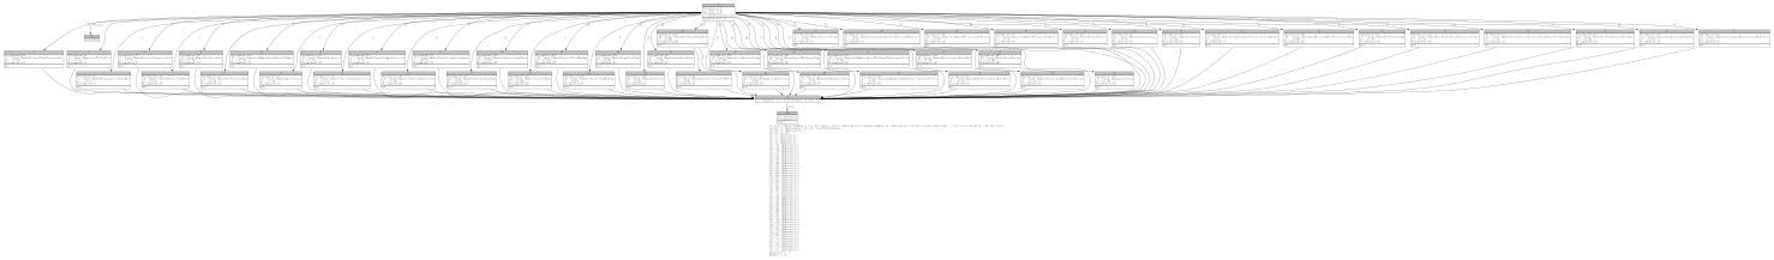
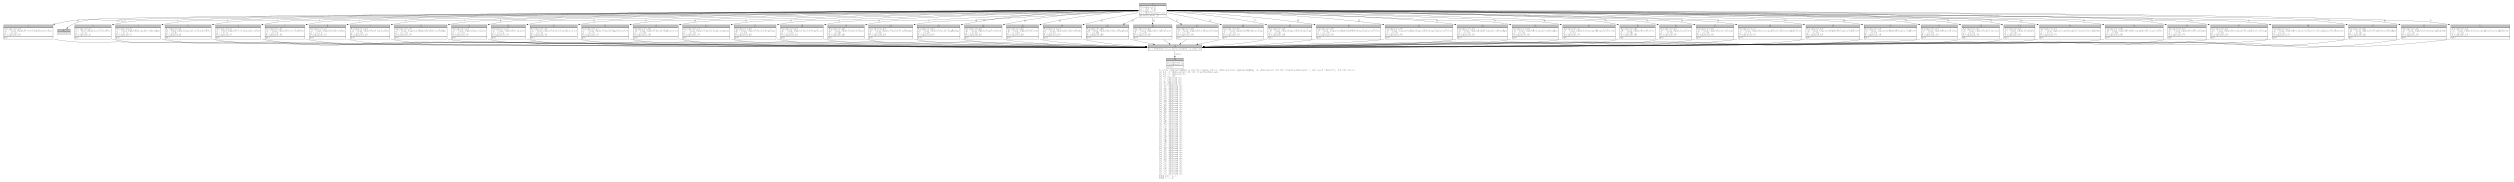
  digraph {
    fontname="Courier, monospace"
    label=<fn &lt;state::UpdateConfigMode as std::fmt::Debug&gt;::fmt(_1: &amp;ReErased state::UpdateConfigMode, _2: &amp;ReErased mut std::fmt::Formatter&lt;ReErased&gt;) -&gt; std::result::Result&lt;(), std::fmt::Error&gt;<br align="left"/>let mut _3: &amp;ReErased mut std::fmt::Formatter&lt;ReErased&gt;;<br align="left"/>let mut _4: &amp;ReErased str;<br align="left"/>let mut _5: u64;<br align="left"/>let _6: &amp;ReErased str;<br align="left"/>let _7: &amp;ReErased str;<br align="left"/>let _8: &amp;ReErased str;<br align="left"/>let _9: &amp;ReErased str;<br align="left"/>let _10: &amp;ReErased str;<br align="left"/>let _11: &amp;ReErased str;<br align="left"/>let _12: &amp;ReErased str;<br align="left"/>let _13: &amp;ReErased str;<br align="left"/>let _14: &amp;ReErased str;<br align="left"/>let _15: &amp;ReErased str;<br align="left"/>let _16: &amp;ReErased str;<br align="left"/>let _17: &amp;ReErased str;<br align="left"/>let _18: &amp;ReErased str;<br align="left"/>let _19: &amp;ReErased str;<br align="left"/>let _20: &amp;ReErased str;<br align="left"/>let _21: &amp;ReErased str;<br align="left"/>let _22: &amp;ReErased str;<br align="left"/>let _23: &amp;ReErased str;<br align="left"/>let _24: &amp;ReErased str;<br align="left"/>let _25: &amp;ReErased str;<br align="left"/>let _26: &amp;ReErased str;<br align="left"/>let _27: &amp;ReErased str;<br align="left"/>let _28: &amp;ReErased str;<br align="left"/>let _29: &amp;ReErased str;<br align="left"/>let _30: &amp;ReErased str;<br align="left"/>let _31: &amp;ReErased str;<br align="left"/>let _32: &amp;ReErased str;<br align="left"/>let _33: &amp;ReErased str;<br align="left"/>let _34: &amp;ReErased str;<br align="left"/>let _35: &amp;ReErased str;<br align="left"/>let _36: &amp;ReErased str;<br align="left"/>let _37: &amp;ReErased str;<br align="left"/>let _38: &amp;ReErased str;<br align="left"/>let _39: &amp;ReErased str;<br align="left"/>let _40: &amp;ReErased str;<br align="left"/>let _41: &amp;ReErased str;<br align="left"/>let _42: &amp;ReErased str;<br align="left"/>let _43: &amp;ReErased str;<br align="left"/>let _44: &amp;ReErased str;<br align="left"/>let _45: &amp;ReErased str;<br align="left"/>let _46: &amp;ReErased str;<br align="left"/>let _47: &amp;ReErased str;<br align="left"/>let _48: &amp;ReErased str;<br align="left"/>let _49: &amp;ReErased str;<br align="left"/>let _50: &amp;ReErased str;<br align="left"/>let _51: &amp;ReErased str;<br align="left"/>let _52: &amp;ReErased str;<br align="left"/>let _53: &amp;ReErased str;<br align="left"/>let _54: &amp;ReErased str;<br align="left"/>let _55: &amp;ReErased str;<br align="left"/>debug self =&gt; _1;<br align="left"/>debug f =&gt; _2;<br align="left"/>>
    node [fontname="Courier, monospace" shape=none]
    edge [fontname="Courier, monospace"]
    n1 [label=<<table border="0" cellborder="1" cellspacing="0"><tr><td bgcolor="gray" align="center" colspan="1">0</td></tr><tr><td align="left" balign="left">StorageLive(_3)<br/>_3 = &amp;mut (*_2)<br/>StorageLive(_4)<br/>_5 = discriminant((*_1))<br/></td></tr><tr><td align="left">switchInt(move _5)</td></tr></table>>]
    n2 [label=<<table border="0" cellborder="1" cellspacing="0"><tr><td bgcolor="gray" align="center" colspan="1">1</td></tr><tr><td align="left" balign="left">StorageLive(_55)<br/>_55 = const &quot;UpdateProtocolOrderExecutionFee&quot;<br/>_4 = &amp;(*_55)<br/>StorageDead(_55)<br/></td></tr><tr><td align="left">goto</td></tr></table>>]
    n3 [label=<<table border="0" cellborder="1" cellspacing="0"><tr><td bgcolor="gray" align="center" colspan="1">2</td></tr><tr><td align="left">unreachable</td></tr></table>>]
    n4 [label=<<table border="0" cellborder="1" cellspacing="0"><tr><td bgcolor="gray" align="center" colspan="1">3</td></tr><tr><td align="left" balign="left">StorageLive(_6)<br/>_6 = const &quot;UpdateLoanToValuePct&quot;<br/>_4 = &amp;(*_6)<br/>StorageDead(_6)<br/></td></tr><tr><td align="left">goto</td></tr></table>>]
    n5 [label=<<table border="0" cellborder="1" cellspacing="0"><tr><td bgcolor="gray" align="center" colspan="1">4</td></tr><tr><td align="left" balign="left">StorageLive(_6)<br/>_7 = const &quot;UpdateMaxLiquidationBonusBps&quot;<br/>_4 = &amp;(*_7)<br/>StorageDead(_7)<br/></td></tr><tr><td align="left">goto</td></tr></table>>]
    n6 [label=<<table border="0" cellborder="1" cellspacing="0"><tr><td bgcolor="gray" align="center" colspan="1">5</td></tr><tr><td align="left" balign="left">StorageLive(_8)<br/>_8 = const &quot;UpdateLiquidationThresholdPct&quot;<br/>_4 = &amp;(*_8)<br/>StorageDead(_8)<br/></td></tr><tr><td align="left">goto</td></tr></table>>]
    n7 [label=<<table border="0" cellborder="1" cellspacing="0"><tr><td bgcolor="gray" align="center" colspan="1">6</td></tr><tr><td align="left" balign="left">StorageLive(_9)<br/>_9 = const &quot;UpdateProtocolLiquidationFee&quot;<br/>_4 = &amp;(*_9)<br/>StorageDead(_9)<br/></td></tr><tr><td align="left">goto</td></tr></table>>]
    n8 [label=<<table border="0" cellborder="1" cellspacing="0"><tr><td bgcolor="gray" align="center" colspan="1">7</td></tr><tr><td align="left" balign="left">StorageLive(_10)<br/>_10 = const &quot;UpdateProtocolTakeRate&quot;<br/>_4 = &amp;(*_10)<br/>StorageDead(_10)<br/></td></tr><tr><td align="left">goto</td></tr></table>>]
    n9 [label=<<table border="0" cellborder="1" cellspacing="0"><tr><td bgcolor="gray" align="center" colspan="1">8</td></tr><tr><td align="left" balign="left">StorageLive(_11)<br/>_11 = const &quot;UpdateFeesBorrowFee&quot;<br/>_4 = &amp;(*_11)<br/>StorageDead(_11)<br/></td></tr><tr><td align="left">goto</td></tr></table>>]
    n10 [label=<<table border="0" cellborder="1" cellspacing="0"><tr><td bgcolor="gray" align="center" colspan="1">9</td></tr><tr><td align="left" balign="left">StorageLive(_12)<br/>_12 = const &quot;UpdateFeesFlashLoanFee&quot;<br/>_4 = &amp;(*_12)<br/>StorageDead(_12)<br/></td></tr><tr><td align="left">goto</td></tr></table>>]
    n11 [label=<<table border="0" cellborder="1" cellspacing="0"><tr><td bgcolor="gray" align="center" colspan="1">10</td></tr><tr><td align="left" balign="left">StorageLive(_13)<br/>_13 = const &quot;DeprecatedUpdateFeesReferralFeeBps&quot;<br/>_4 = &amp;(*_13)<br/>StorageDead(_13)<br/></td></tr><tr><td align="left">goto</td></tr></table>>]
    n12 [label=<<table border="0" cellborder="1" cellspacing="0"><tr><td bgcolor="gray" align="center" colspan="1">11</td></tr><tr><td align="left" balign="left">StorageLive(_14)<br/>_14 = const &quot;UpdateDepositLimit&quot;<br/>_4 = &amp;(*_14)<br/>StorageDead(_14)<br/></td></tr><tr><td align="left">goto</td></tr></table>>]
    n13 [label=<<table border="0" cellborder="1" cellspacing="0"><tr><td bgcolor="gray" align="center" colspan="1">12</td></tr><tr><td align="left" balign="left">StorageLive(_15)<br/>_15 = const &quot;UpdateBorrowLimit&quot;<br/>_4 = &amp;(*_15)<br/>StorageDead(_15)<br/></td></tr><tr><td align="left">goto</td></tr></table>>]
    n14 [label=<<table border="0" cellborder="1" cellspacing="0"><tr><td bgcolor="gray" align="center" colspan="1">13</td></tr><tr><td align="left" balign="left">StorageLive(_16)<br/>_16 = const &quot;UpdateTokenInfoLowerHeuristic&quot;<br/>_4 = &amp;(*_16)<br/>StorageDead(_16)<br/></td></tr><tr><td align="left">goto</td></tr></table>>]
    n15 [label=<<table border="0" cellborder="1" cellspacing="0"><tr><td bgcolor="gray" align="center" colspan="1">14</td></tr><tr><td align="left" balign="left">StorageLive(_17)<br/>_17 = const &quot;UpdateTokenInfoUpperHeuristic&quot;<br/>_4 = &amp;(*_17)<br/>StorageDead(_17)<br/></td></tr><tr><td align="left">goto</td></tr></table>>]
    n16 [label=<<table border="0" cellborder="1" cellspacing="0"><tr><td bgcolor="gray" align="center" colspan="1">15</td></tr><tr><td align="left" balign="left">StorageLive(_18)<br/>_18 = const &quot;UpdateTokenInfoExpHeuristic&quot;<br/>_4 = &amp;(*_18)<br/>StorageDead(_18)<br/></td></tr><tr><td align="left">goto</td></tr></table>>]
    n17 [label=<<table border="0" cellborder="1" cellspacing="0"><tr><td bgcolor="gray" align="center" colspan="1">16</td></tr><tr><td align="left" balign="left">StorageLive(_19)<br/>_19 = const &quot;UpdateTokenInfoTwapDivergence&quot;<br/>_4 = &amp;(*_19)<br/>StorageDead(_19)<br/></td></tr><tr><td align="left">goto</td></tr></table>>]
    n18 [label=<<table border="0" cellborder="1" cellspacing="0"><tr><td bgcolor="gray" align="center" colspan="1">17</td></tr><tr><td align="left" balign="left">StorageLive(_20)<br/>_20 = const &quot;UpdateTokenInfoScopeTwap&quot;<br/>_4 = &amp;(*_20)<br/>StorageDead(_20)<br/></td></tr><tr><td align="left">goto</td></tr></table>>]
    n19 [label=<<table border="0" cellborder="1" cellspacing="0"><tr><td bgcolor="gray" align="center" colspan="1">18</td></tr><tr><td align="left" balign="left">StorageLive(_21)<br/>_21 = const &quot;UpdateTokenInfoScopeChain&quot;<br/>_4 = &amp;(*_21)<br/>StorageDead(_21)<br/></td></tr><tr><td align="left">goto</td></tr></table>>]
    n20 [label=<<table border="0" cellborder="1" cellspacing="0"><tr><td bgcolor="gray" align="center" colspan="1">19</td></tr><tr><td align="left" balign="left">StorageLive(_22)<br/>_22 = const &quot;UpdateTokenInfoName&quot;<br/>_4 = &amp;(*_22)<br/>StorageDead(_22)<br/></td></tr><tr><td align="left">goto</td></tr></table>>]
    n21 [label=<<table border="0" cellborder="1" cellspacing="0"><tr><td bgcolor="gray" align="center" colspan="1">20</td></tr><tr><td align="left" balign="left">StorageLive(_23)<br/>_23 = const &quot;UpdateTokenInfoPriceMaxAge&quot;<br/>_4 = &amp;(*_23)<br/>StorageDead(_23)<br/></td></tr><tr><td align="left">goto</td></tr></table>>]
    n22 [label=<<table border="0" cellborder="1" cellspacing="0"><tr><td bgcolor="gray" align="center" colspan="1">21</td></tr><tr><td align="left" balign="left">StorageLive(_24)<br/>_24 = const &quot;UpdateTokenInfoTwapMaxAge&quot;<br/>_4 = &amp;(*_24)<br/>StorageDead(_24)<br/></td></tr><tr><td align="left">goto</td></tr></table>>]
    n23 [label=<<table border="0" cellborder="1" cellspacing="0"><tr><td bgcolor="gray" align="center" colspan="1">22</td></tr><tr><td align="left" balign="left">StorageLive(_25)<br/>_25 = const &quot;UpdateScopePriceFeed&quot;<br/>_4 = &amp;(*_25)<br/>StorageDead(_25)<br/></td></tr><tr><td align="left">goto</td></tr></table>>]
    n24 [label=<<table border="0" cellborder="1" cellspacing="0"><tr><td bgcolor="gray" align="center" colspan="1">23</td></tr><tr><td align="left" balign="left">StorageLive(_26)<br/>_26 = const &quot;UpdatePythPrice&quot;<br/>_4 = &amp;(*_26)<br/>StorageDead(_26)<br/></td></tr><tr><td align="left">goto</td></tr></table>>]
    n25 [label=<<table border="0" cellborder="1" cellspacing="0"><tr><td bgcolor="gray" align="center" colspan="1">24</td></tr><tr><td align="left" balign="left">StorageLive(_27)<br/>_27 = const &quot;UpdateSwitchboardFeed&quot;<br/>_4 = &amp;(*_27)<br/>StorageDead(_27)<br/></td></tr><tr><td align="left">goto</td></tr></table>>]
    n26 [label=<<table border="0" cellborder="1" cellspacing="0"><tr><td bgcolor="gray" align="center" colspan="1">25</td></tr><tr><td align="left" balign="left">StorageLive(_28)<br/>_28 = const &quot;UpdateSwitchboardTwapFeed&quot;<br/>_4 = &amp;(*_28)<br/>StorageDead(_28)<br/></td></tr><tr><td align="left">goto</td></tr></table>>]
    n27 [label=<<table border="0" cellborder="1" cellspacing="0"><tr><td bgcolor="gray" align="center" colspan="1">26</td></tr><tr><td align="left" balign="left">StorageLive(_29)<br/>_29 = const &quot;UpdateBorrowRateCurve&quot;<br/>_4 = &amp;(*_29)<br/>StorageDead(_29)<br/></td></tr><tr><td align="left">goto</td></tr></table>>]
    n28 [label=<<table border="0" cellborder="1" cellspacing="0"><tr><td bgcolor="gray" align="center" colspan="1">27</td></tr><tr><td align="left" balign="left">StorageLive(_30)<br/>_30 = const &quot;UpdateEntireReserveConfig&quot;<br/>_4 = &amp;(*_30)<br/>StorageDead(_30)<br/></td></tr><tr><td align="left">goto</td></tr></table>>]
    n29 [label=<<table border="0" cellborder="1" cellspacing="0"><tr><td bgcolor="gray" align="center" colspan="1">28</td></tr><tr><td align="left" balign="left">StorageLive(_31)<br/>_31 = const &quot;UpdateDebtWithdrawalCap&quot;<br/>_4 = &amp;(*_31)<br/>StorageDead(_31)<br/></td></tr><tr><td align="left">goto</td></tr></table>>]
    n30 [label=<<table border="0" cellborder="1" cellspacing="0"><tr><td bgcolor="gray" align="center" colspan="1">29</td></tr><tr><td align="left" balign="left">StorageLive(_32)<br/>_32 = const &quot;UpdateDepositWithdrawalCap&quot;<br/>_4 = &amp;(*_32)<br/>StorageDead(_32)<br/></td></tr><tr><td align="left">goto</td></tr></table>>]
    n31 [label=<<table border="0" cellborder="1" cellspacing="0"><tr><td bgcolor="gray" align="center" colspan="1">30</td></tr><tr><td align="left" balign="left">StorageLive(_33)<br/>_33 = const &quot;DeprecatedUpdateDebtWithdrawalCapCurrentTotal&quot;<br/>_4 = &amp;(*_33)<br/>StorageDead(_33)<br/></td></tr><tr><td align="left">goto</td></tr></table>>]
    n32 [label=<<table border="0" cellborder="1" cellspacing="0"><tr><td bgcolor="gray" align="center" colspan="1">31</td></tr><tr><td align="left" balign="left">StorageLive(_34)<br/>_34 = const &quot;DeprecatedUpdateDepositWithdrawalCapCurrentTotal&quot;<br/>_4 = &amp;(*_34)<br/>StorageDead(_34)<br/></td></tr><tr><td align="left">goto</td></tr></table>>]
    n33 [label=<<table border="0" cellborder="1" cellspacing="0"><tr><td bgcolor="gray" align="center" colspan="1">32</td></tr><tr><td align="left" balign="left">StorageLive(_35)<br/>_35 = const &quot;UpdateBadDebtLiquidationBonusBps&quot;<br/>_4 = &amp;(*_35)<br/>StorageDead(_35)<br/></td></tr><tr><td align="left">goto</td></tr></table>>]
    n34 [label=<<table border="0" cellborder="1" cellspacing="0"><tr><td bgcolor="gray" align="center" colspan="1">33</td></tr><tr><td align="left" balign="left">StorageLive(_36)<br/>_36 = const &quot;UpdateMinLiquidationBonusBps&quot;<br/>_4 = &amp;(*_36)<br/>StorageDead(_36)<br/></td></tr><tr><td align="left">goto</td></tr></table>>]
    n35 [label=<<table border="0" cellborder="1" cellspacing="0"><tr><td bgcolor="gray" align="center" colspan="1">34</td></tr><tr><td align="left" balign="left">StorageLive(_37)<br/>_37 = const &quot;UpdateDeleveragingMarginCallPeriod&quot;<br/>_4 = &amp;(*_37)<br/>StorageDead(_37)<br/></td></tr><tr><td align="left">goto</td></tr></table>>]
    n36 [label=<<table border="0" cellborder="1" cellspacing="0"><tr><td bgcolor="gray" align="center" colspan="1">35</td></tr><tr><td align="left" balign="left">StorageLive(_38)<br/>_38 = const &quot;UpdateBorrowFactor&quot;<br/>_4 = &amp;(*_38)<br/>StorageDead(_38)<br/></td></tr><tr><td align="left">goto</td></tr></table>>]
    n37 [label=<<table border="0" cellborder="1" cellspacing="0"><tr><td bgcolor="gray" align="center" colspan="1">36</td></tr><tr><td align="left" balign="left">StorageLive(_39)<br/>_39 = const &quot;UpdateAssetTier&quot;<br/>_4 = &amp;(*_39)<br/>StorageDead(_39)<br/></td></tr><tr><td align="left">goto</td></tr></table>>]
    n38 [label=<<table border="0" cellborder="1" cellspacing="0"><tr><td bgcolor="gray" align="center" colspan="1">37</td></tr><tr><td align="left" balign="left">StorageLive(_40)<br/>_40 = const &quot;UpdateElevationGroup&quot;<br/>_4 = &amp;(*_40)<br/>StorageDead(_40)<br/></td></tr><tr><td align="left">goto</td></tr></table>>]
    n39 [label=<<table border="0" cellborder="1" cellspacing="0"><tr><td bgcolor="gray" align="center" colspan="1">38</td></tr><tr><td align="left" balign="left">StorageLive(_41)<br/>_41 = const &quot;UpdateDeleveragingThresholdDecreaseBpsPerDay&quot;<br/>_4 = &amp;(*_41)<br/>StorageDead(_41)<br/></td></tr><tr><td align="left">goto</td></tr></table>>]
    n40 [label=<<table border="0" cellborder="1" cellspacing="0"><tr><td bgcolor="gray" align="center" colspan="1">39</td></tr><tr><td align="left" balign="left">StorageLive(_42)<br/>_42 = const &quot;DeprecatedUpdateMultiplierSideBoost&quot;<br/>_4 = &amp;(*_42)<br/>StorageDead(_42)<br/></td></tr><tr><td align="left">goto</td></tr></table>>]
    n41 [label=<<table border="0" cellborder="1" cellspacing="0"><tr><td bgcolor="gray" align="center" colspan="1">40</td></tr><tr><td align="left" balign="left">StorageLive(_43)<br/>_43 = const &quot;DeprecatedUpdateMultiplierTagBoost&quot;<br/>_4 = &amp;(*_43)<br/>StorageDead(_43)<br/></td></tr><tr><td align="left">goto</td></tr></table>>]
    n42 [label=<<table border="0" cellborder="1" cellspacing="0"><tr><td bgcolor="gray" align="center" colspan="1">41</td></tr><tr><td align="left" balign="left">StorageLive(_44)<br/>_44 = const &quot;UpdateReserveStatus&quot;<br/>_4 = &amp;(*_44)<br/>StorageDead(_44)<br/></td></tr><tr><td align="left">goto</td></tr></table>>]
    n43 [label=<<table border="0" cellborder="1" cellspacing="0"><tr><td bgcolor="gray" align="center" colspan="1">42</td></tr><tr><td align="left" balign="left">StorageLive(_45)<br/>_45 = const &quot;UpdateFarmCollateral&quot;<br/>_4 = &amp;(*_45)<br/>StorageDead(_45)<br/></td></tr><tr><td align="left">goto</td></tr></table>>]
    n44 [label=<<table border="0" cellborder="1" cellspacing="0"><tr><td bgcolor="gray" align="center" colspan="1">43</td></tr><tr><td align="left" balign="left">StorageLive(_46)<br/>_46 = const &quot;UpdateFarmDebt&quot;<br/>_4 = &amp;(*_46)<br/>StorageDead(_46)<br/></td></tr><tr><td align="left">goto</td></tr></table>>]
    n45 [label=<<table border="0" cellborder="1" cellspacing="0"><tr><td bgcolor="gray" align="center" colspan="1">44</td></tr><tr><td align="left" balign="left">StorageLive(_47)<br/>_47 = const &quot;UpdateDisableUsageAsCollateralOutsideEmode&quot;<br/>_4 = &amp;(*_47)<br/>StorageDead(_47)<br/></td></tr><tr><td align="left">goto</td></tr></table>>]
    n46 [label=<<table border="0" cellborder="1" cellspacing="0"><tr><td bgcolor="gray" align="center" colspan="1">45</td></tr><tr><td align="left" balign="left">StorageLive(_48)<br/>_48 = const &quot;UpdateBlockBorrowingAboveUtilizationPct&quot;<br/>_4 = &amp;(*_48)<br/>StorageDead(_48)<br/></td></tr><tr><td align="left">goto</td></tr></table>>]
    n47 [label=<<table border="0" cellborder="1" cellspacing="0"><tr><td bgcolor="gray" align="center" colspan="1">46</td></tr><tr><td align="left" balign="left">StorageLive(_49)<br/>_49 = const &quot;UpdateBlockPriceUsage&quot;<br/>_4 = &amp;(*_49)<br/>StorageDead(_49)<br/></td></tr><tr><td align="left">goto</td></tr></table>>]
    n48 [label=<<table border="0" cellborder="1" cellspacing="0"><tr><td bgcolor="gray" align="center" colspan="1">47</td></tr><tr><td align="left" balign="left">StorageLive(_50)<br/>_50 = const &quot;UpdateBorrowLimitOutsideElevationGroup&quot;<br/>_4 = &amp;(*_50)<br/>StorageDead(_50)<br/></td></tr><tr><td align="left">goto</td></tr></table>>]
    n49 [label=<<table border="0" cellborder="1" cellspacing="0"><tr><td bgcolor="gray" align="center" colspan="1">48</td></tr><tr><td align="left" balign="left">StorageLive(_51)<br/>_51 = const &quot;UpdateBorrowLimitsInElevationGroupAgainstThisReserve&quot;<br/>_4 = &amp;(*_51)<br/>StorageDead(_51)<br/></td></tr><tr><td align="left">goto</td></tr></table>>]
    n50 [label=<<table border="0" cellborder="1" cellspacing="0"><tr><td bgcolor="gray" align="center" colspan="1">49</td></tr><tr><td align="left" balign="left">StorageLive(_52)<br/>_52 = const &quot;UpdateHostFixedInterestRateBps&quot;<br/>_4 = &amp;(*_52)<br/>StorageDead(_52)<br/></td></tr><tr><td align="left">goto</td></tr></table>>]
    n51 [label=<<table border="0" cellborder="1" cellspacing="0"><tr><td bgcolor="gray" align="center" colspan="1">50</td></tr><tr><td align="left" balign="left">StorageLive(_53)<br/>_53 = const &quot;UpdateAutodeleverageEnabled&quot;<br/>_4 = &amp;(*_53)<br/>StorageDead(_53)<br/></td></tr><tr><td align="left">goto</td></tr></table>>]
    n52 [label=<<table border="0" cellborder="1" cellspacing="0"><tr><td bgcolor="gray" align="center" colspan="1">51</td></tr><tr><td align="left" balign="left">StorageLive(_54)<br/>_54 = const &quot;UpdateDeleveragingBonusIncreaseBpsPerDay&quot;<br/>_4 = &amp;(*_54)<br/>StorageDead(_54)<br/></td></tr><tr><td align="left">goto</td></tr></table>>]
    n53 [label=<<table border="0" cellborder="1" cellspacing="0"><tr><td bgcolor="gray" align="center" colspan="1">52</td></tr><tr><td align="left">_0 = Formatter::&lt;'_&gt;::write_str(move _3, move _4)</td></tr></table>>]
    n54 [label=<<table border="0" cellborder="1" cellspacing="0"><tr><td bgcolor="gray" align="center" colspan="1">53</td></tr><tr><td align="left" balign="left">StorageDead(_4)<br/>StorageDead(_3)<br/></td></tr><tr><td align="left">return</td></tr></table>>]
    n1 -> n2 [label=50]
    n1 -> n3 [label=otherwise]
    n1 -> n4 [label=1]
    n1 -> n5 [label=2]
-   n26 -> n6 [label=3]
+   n1 -> n6 [label=3]
    n1 -> n7 [label=4]
    n1 -> n8 [label=5]
    n1 -> n9 [label=6]
    n1 -> n10 [label=7]
    n1 -> n11 [label=8]
    n1 -> n12 [label=9]
    n1 -> n13 [label=10]
    n1 -> n14 [label=11]
    n1 -> n15 [label=12]
    n1 -> n16 [label=13]
    n1 -> n17 [label=14]
    n1 -> n18 [label=15]
    n1 -> n19 [label=16]
    n1 -> n20 [label=17]
    n1 -> n21 [label=18]
    n1 -> n22 [label=19]
    n1 -> n23 [label=20]
    n1 -> n24 [label=21]
    n1 -> n25 [label=22]
    n1 -> n26 [label=23]
    n1 -> n27 [label=24]
    n1 -> n28 [label=25]
    n1 -> n29 [label=26]
    n1 -> n30 [label=27]
    n1 -> n31 [label=28]
    n1 -> n32 [label=29]
    n1 -> n33 [label=30]
    n1 -> n34 [label=31]
    n1 -> n35 [label=32]
    n1 -> n36 [label=33]
    n1 -> n37 [label=34]
    n1 -> n38 [label=35]
    n1 -> n39 [label=36]
    n1 -> n40 [label=37]
    n1 -> n41 [label=38]
    n1 -> n42 [label=39]
    n1 -> n43 [label=40]
    n1 -> n44 [label=41]
    n1 -> n45 [label=42]
    n1 -> n46 [label=43]
    n1 -> n47 [label=44]
    n1 -> n48 [label=45]
    n1 -> n49 [label=46]
    n1 -> n50 [label=77]
    n1 -> n51 [label=48]
    n1 -> n52 [label=49]
    n2 -> n53
    n4 -> n53
    n5 -> n53
    n6 -> n53
    n7 -> n53
    n8 -> n53
    n9 -> n53
    n10 -> n53
    n11 -> n53
    n12 -> n53
    n13 -> n53
    n14 -> n53
    n15 -> n53
    n16 -> n53
    n17 -> n53
    n18 -> n53
    n19 -> n53
    n20 -> n53
    n21 -> n53
    n22 -> n53
    n23 -> n53
    n24 -> n53
    n25 -> n53
    n26 -> n53
    n27 -> n53
    n28 -> n53
    n29 -> n53
    n30 -> n53
    n31 -> n53
    n32 -> n53
    n33 -> n53
    n34 -> n53
    n35 -> n53
    n36 -> n53
    n37 -> n53
    n38 -> n53
    n39 -> n53
    n40 -> n53
    n41 -> n53
    n42 -> n53
    n43 -> n53
    n44 -> n53
    n45 -> n53
    n46 -> n53
    n47 -> n53
    n48 -> n53
    n49 -> n53
    n50 -> n53
    n51 -> n53
    n52 -> n53
    n53 -> n54 [label=return]
  }
